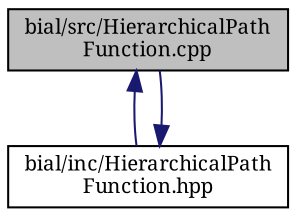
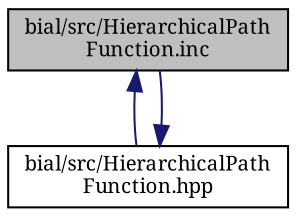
  digraph {
    fontname="Noto Serif"
    node [color=black fontname="Noto Serif" fontsize=10 shape=record style=filled]
    edge [color=midnightblue dir=back fontname="Noto Serif" fontsize=10 labelfontname=Helvetica labelfontsize=10 style=solid]
-   n1 [fillcolor=grey75 fontcolor=black height=0.2 label="bial/src/HierarchicalPath\lFunction.cpp" width=0.4]
-   n2 [fillcolor=white height=0.2 label="bial/inc/HierarchicalPath\lFunction.hpp" width=0.4]
+   n1 [fillcolor=grey75 fontcolor=black height=0.2 label="bial/src/HierarchicalPath\lFunction.inc" width=0.4]
+   n2 [fillcolor=white height=0.2 label="bial/src/HierarchicalPath\lFunction.hpp" width=0.4]
    n1 -> n2
    n2 -> n1
  }
